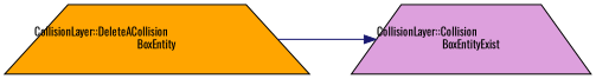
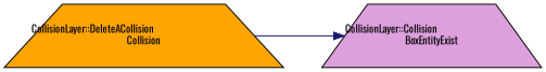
  digraph {
    rankdir=LR
    fontname=Oswald
    node [color=black fontname=Oswald fontsize=10 shape=trapezium style=filled]
-   n1 [fillcolor=orange fontcolor=black height=0.2 label="CollisionLayer::DeleteACollision\lBoxEntity" width=0.4]
+   n1 [fillcolor=orange fontcolor=black height=0.2 label="CollisionLayer::DeleteACollision\lCollision" width=0.4]
    n2 [height=0.2 label="CollisionLayer::Collision\lBoxEntityExist" width=0.4 fillcolor=plum]
    n1 -> n2 [color=midnightblue fontname=Oswald fontsize=10 labelfontname=Helvetica labelfontsize=10 style=solid]
  }
